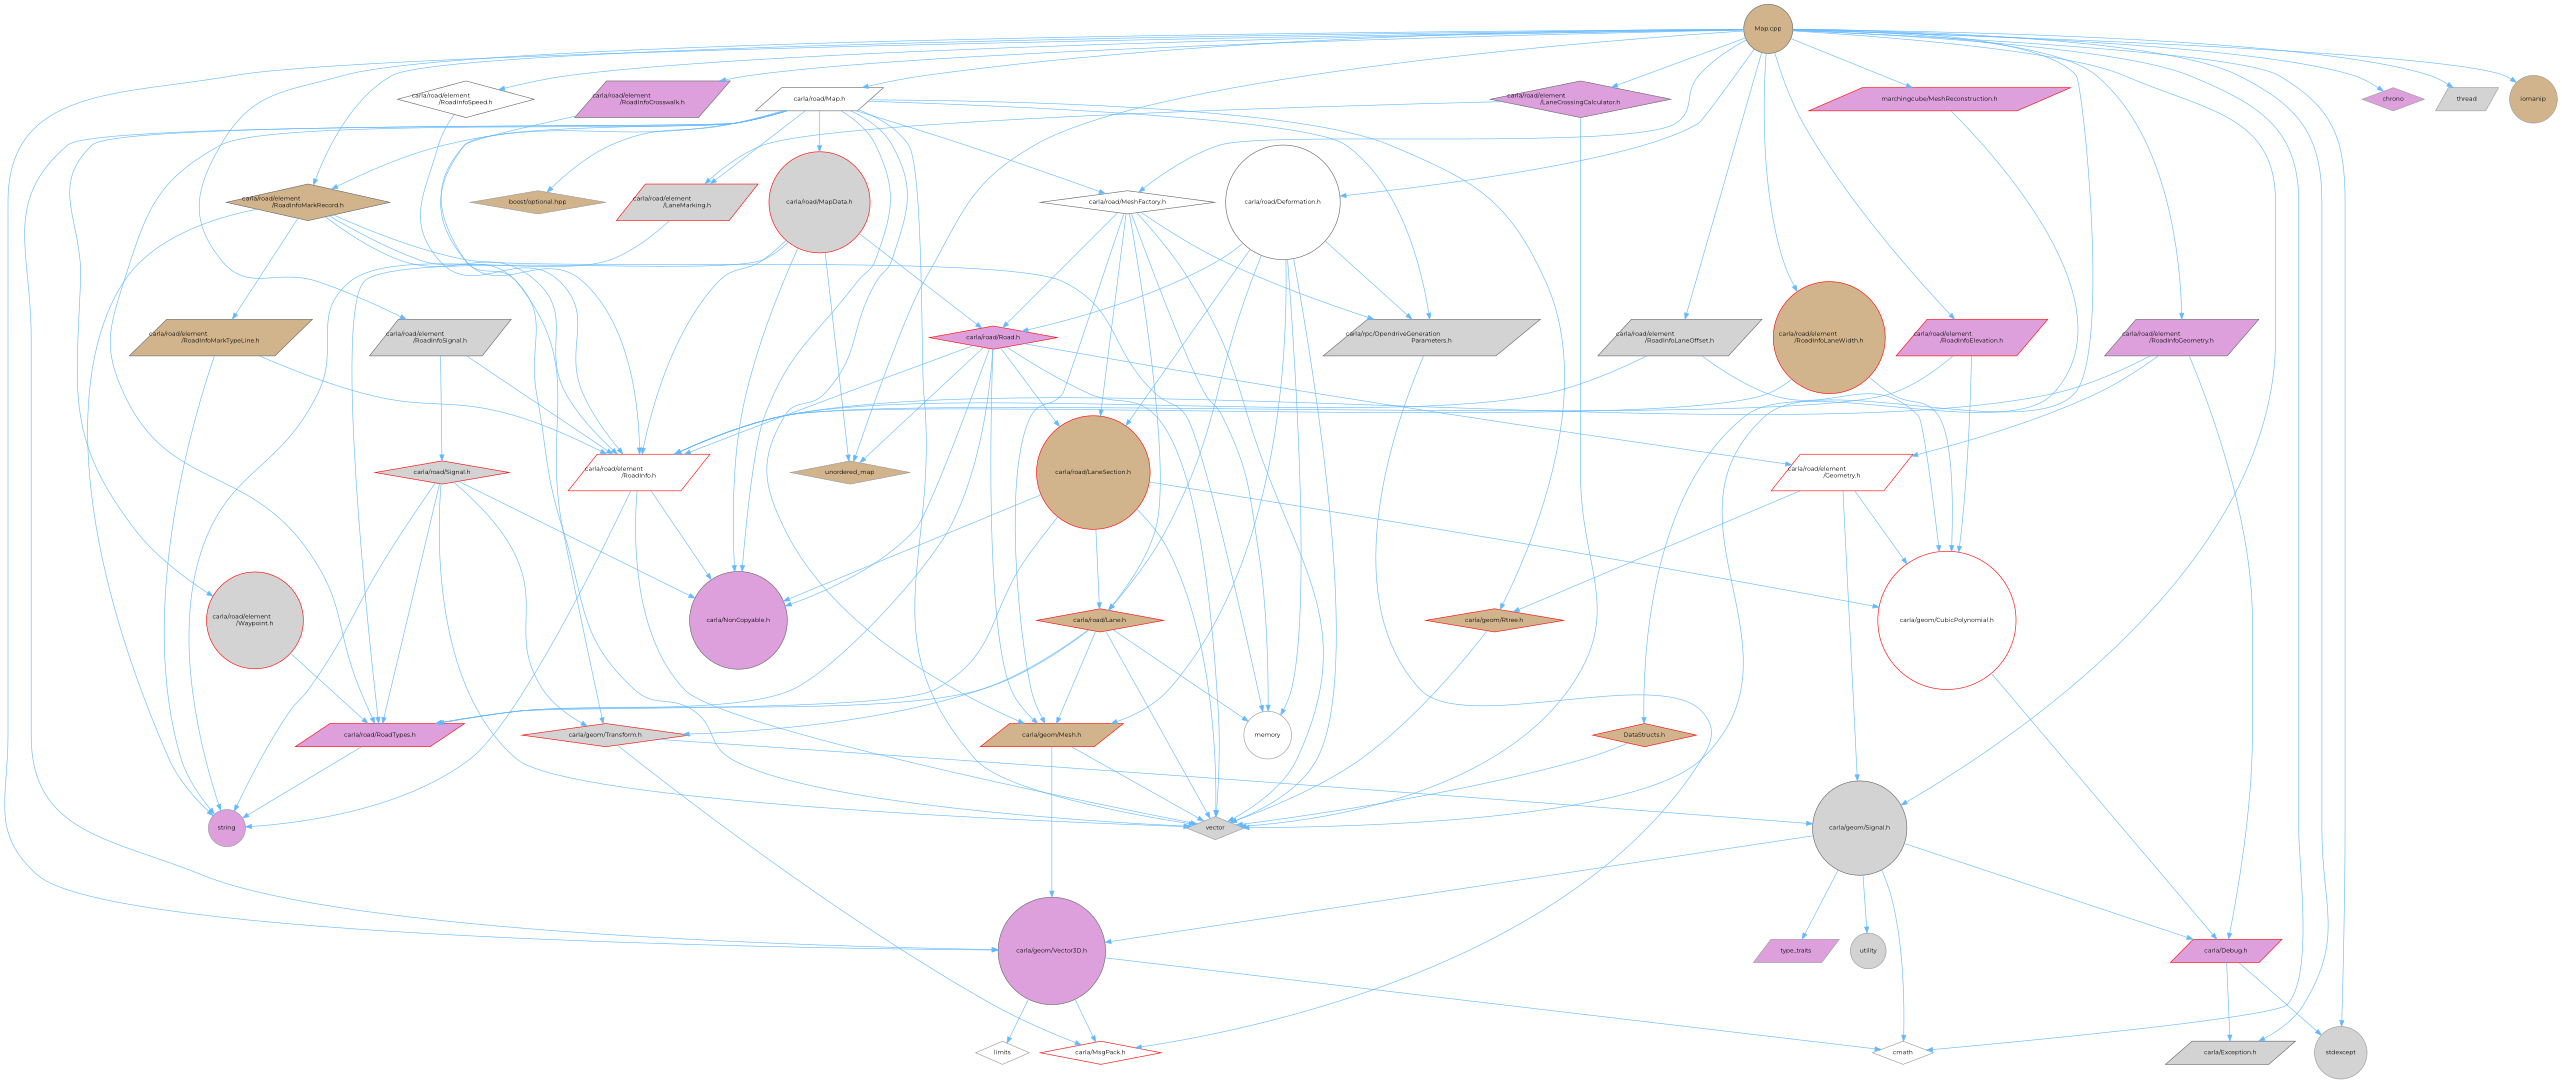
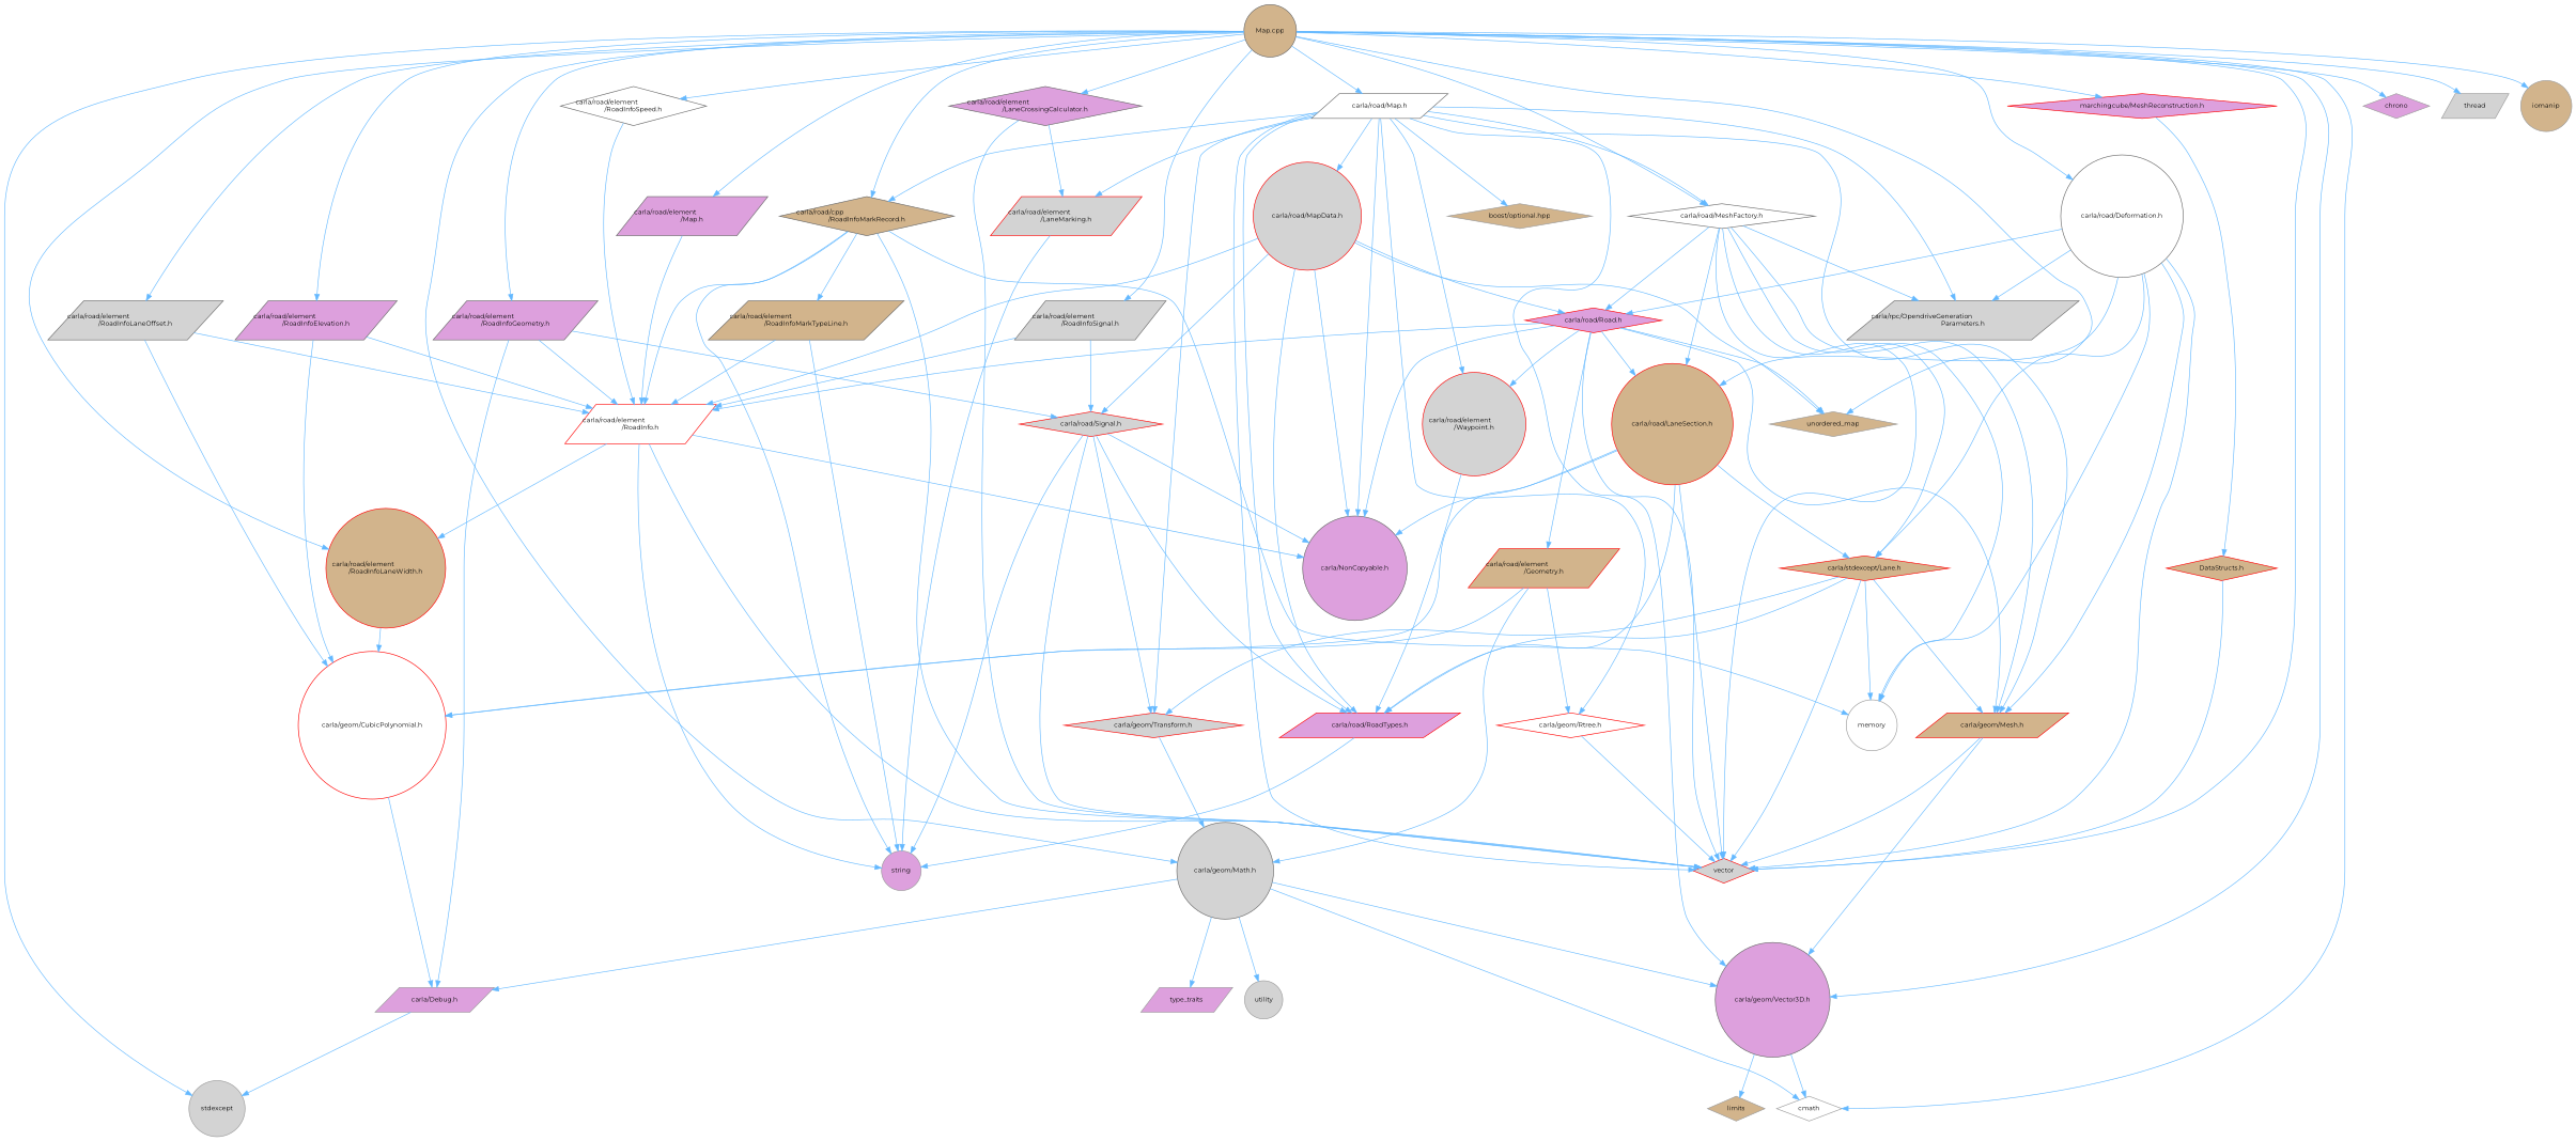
  digraph {
    fontname=Montserrat
    node [color=red fillcolor=lightgrey fontname=Montserrat fontsize=10 shape=diamond style=filled]
    edge [color=steelblue1 fontname=Montserrat fontsize=10 labelfontname=Helvetica labelfontsize=10 style=solid]
    n1 [color=gray40 fillcolor=tan fontcolor=black height=0.2 label="Map.cpp" shape=circle width=0.4]
    n2 [color=grey40 fillcolor=white height=0.2 label="carla/road/Map.h" shape=parallelogram width=0.4]
-   n3 [color=grey60 height=0.2 label=vector width=0.4]
+   n3 [height=0.2 label=vector width=0.4]
    n4 [color=grey40 fillcolor=plum height=0.2 label="carla/geom/Vector3D.h" shape=circle width=0.4]
    n5 [color=grey60 fillcolor=white height=0.2 label=cmath width=0.4]
-   n6 [color=grey40 height=0.2 label="carla/geom/Signal.h" shape=circle width=0.4]
-   n7 [color=grey40 height=0.2 label="carla/Exception.h" shape=parallelogram width=0.4]
+   n6 [color=grey40 height=0.2 label="carla/geom/Math.h" shape=circle width=0.4]
    n8 [color=grey60 height=0.2 label=stdexcept shape=circle width=0.4]
-   n9 [color=grey40 fillcolor=tan height=0.2 label="carla/road/element\l/RoadInfoMarkRecord.h" width=0.4]
+   n9 [color=grey40 fillcolor=tan height=0.2 label="carla/road/cpp\l/RoadInfoMarkRecord.h" width=0.4]
    n10 [color=grey60 fillcolor=tan height=0.2 label=unordered_map width=0.4]
    n11 [color=grey40 fillcolor=white height=0.2 label="carla/road/MeshFactory.h" width=0.4]
    n12 [color=grey40 fillcolor=white height=0.2 label="carla/road/Deformation.h" shape=circle width=0.4]
    n13 [color=grey40 fillcolor=plum height=0.2 label="carla/road/element\l/LaneCrossingCalculator.h" width=0.4]
-   n14 [color=grey40 fillcolor=plum height=0.2 label="carla/road/element\l/RoadInfoCrosswalk.h" shape=parallelogram width=0.4]
-   n15 [fillcolor=plum height=0.2 label="carla/road/element\l/RoadInfoElevation.h" shape=parallelogram width=0.4]
+   n14 [color=grey40 fillcolor=plum height=0.2 label="carla/road/element\l/Map.h" shape=parallelogram width=0.4]
+   n15 [color=grey40 fillcolor=plum height=0.2 label="carla/road/element\l/RoadInfoElevation.h" shape=parallelogram width=0.4]
    n16 [color=grey40 fillcolor=plum height=0.2 label="carla/road/element\l/RoadInfoGeometry.h" shape=parallelogram width=0.4]
    n17 [color=grey40 height=0.2 label="carla/road/element\l/RoadInfoLaneOffset.h" shape=parallelogram width=0.4]
    n18 [fillcolor=tan height=0.2 label="carla/road/element\l/RoadInfoLaneWidth.h" shape=circle width=0.4]
    n19 [color=grey40 fillcolor=white height=0.2 label="carla/road/element\l/RoadInfoSpeed.h" width=0.4]
    n20 [color=grey40 height=0.2 label="carla/road/element\l/RoadInfoSignal.h" shape=parallelogram width=0.4]
-   n21 [fillcolor=plum height=0.2 label="marchingcube/MeshReconstruction.h" shape=parallelogram width=0.4]
+   n21 [fillcolor=plum height=0.2 label="marchingcube/MeshReconstruction.h" width=0.4]
    n22 [color=grey60 fillcolor=plum height=0.2 label=chrono width=0.4]
    n23 [color=grey60 height=0.2 label=thread shape=parallelogram width=0.4]
    n24 [color=grey60 fillcolor=tan height=0.2 label=iomanip shape=circle width=0.4]
    n25 [fillcolor=tan height=0.2 label="carla/geom/Mesh.h" shape=parallelogram width=0.4]
-   n26 [fillcolor=tan height=0.2 label="carla/geom/Rtree.h" width=0.4]
+   n26 [fillcolor=white height=0.2 label="carla/geom/Rtree.h" width=0.4]
    n27 [height=0.2 label="carla/geom/Transform.h" width=0.4]
    n28 [color=grey40 fillcolor=plum height=0.2 label="carla/NonCopyable.h" shape=circle width=0.4]
    n29 [height=0.2 label="carla/road/element\l/LaneMarking.h" shape=parallelogram width=0.4]
    n30 [height=0.2 label="carla/road/element\l/Waypoint.h" shape=circle width=0.4]
    n31 [fillcolor=plum height=0.2 label="carla/road/RoadTypes.h" shape=parallelogram width=0.4]
    n32 [height=0.2 label="carla/road/MapData.h" shape=circle width=0.4]
    n33 [color=grey40 height=0.2 label="carla/rpc/OpendriveGeneration\lParameters.h" shape=parallelogram width=0.4]
    n34 [color=grey60 fillcolor=tan height=0.2 label="boost/optional.hpp" width=0.4]
-   n35 [fillcolor=white height=0.2 label="carla/MsgPack.h" width=0.4]
-   n36 [color=grey60 fillcolor=white height=0.2 label=limits width=0.4]
-   n37 [fillcolor=plum height=0.2 label="carla/Debug.h" shape=parallelogram width=0.4]
+   n36 [color=grey60 fillcolor=tan height=0.2 label=limits width=0.4]
+   n37 [color=grey60 fillcolor=plum height=0.2 label="carla/Debug.h" shape=parallelogram width=0.4]
    n38 [color=grey60 fillcolor=plum height=0.2 label=type_traits shape=parallelogram width=0.4]
    n39 [color=grey60 height=0.2 label=utility shape=circle width=0.4]
    n40 [color=grey60 fillcolor=plum height=0.2 label=string shape=circle width=0.4]
    n41 [fillcolor=white height=0.2 label="carla/road/element\l/RoadInfo.h" shape=parallelogram width=0.4]
    n42 [color=grey40 fillcolor=tan height=0.2 label="carla/road/element\l/RoadInfoMarkTypeLine.h" shape=parallelogram width=0.4]
    n43 [color=grey60 fillcolor=white height=0.2 label=memory shape=circle width=0.4]
    n44 [fillcolor=plum height=0.2 label="carla/road/Road.h" width=0.4]
    n45 [fillcolor=tan height=0.2 label="carla/road/LaneSection.h" shape=circle width=0.4]
-   n46 [fillcolor=tan height=0.2 label="carla/road/Lane.h" width=0.4]
+   n46 [fillcolor=tan height=0.2 label="carla/stdexcept/Lane.h" width=0.4]
    n47 [fillcolor=white height=0.2 label="carla/geom/CubicPolynomial.h" shape=circle width=0.4]
-   n48 [fillcolor=white height=0.2 label="carla/road/element\l/Geometry.h" shape=parallelogram width=0.4]
+   n48 [fillcolor=tan height=0.2 label="carla/road/element\l/Geometry.h" shape=parallelogram width=0.4]
    n49 [height=0.2 label="carla/road/Signal.h" width=0.4]
    n50 [fillcolor=tan height=0.2 label="DataStructs.h" width=0.4]
    n1 -> n2
    n1 -> n3
    n1 -> n4
    n1 -> n5
    n1 -> n6
-   n1 -> n7
    n1 -> n8
    n1 -> n9
    n1 -> n10
    n1 -> n11
    n1 -> n12
    n1 -> n13
    n1 -> n14
    n1 -> n15
    n1 -> n16
    n1 -> n17
    n1 -> n18
    n1 -> n19
    n1 -> n20
    n1 -> n21
    n1 -> n22
    n1 -> n23
    n1 -> n24
    n2 -> n3
    n2 -> n4
    n2 -> n9
    n2 -> n11
    n2 -> n25
    n2 -> n26
    n2 -> n27
    n2 -> n28
    n2 -> n29
    n2 -> n30
    n2 -> n31
    n2 -> n32
    n2 -> n33
    n2 -> n34
    n4 -> n5
-   n4 -> n35
    n4 -> n36
    n6 -> n4
    n6 -> n5
    n6 -> n37
    n6 -> n38
    n6 -> n39
    n9 -> n3
    n9 -> n40
    n9 -> n41
    n9 -> n42
    n9 -> n43
    n11 -> n3
    n11 -> n25
    n11 -> n33
    n11 -> n43
    n11 -> n44
    n11 -> n45
    n11 -> n46
    n12 -> n3
    n12 -> n25
    n12 -> n33
    n12 -> n43
    n12 -> n44
    n12 -> n45
    n12 -> n46
    n13 -> n3
    n13 -> n29
    n14 -> n41
    n15 -> n41
    n15 -> n47
    n16 -> n37
    n16 -> n41
-   n16 -> n48
+   n16 -> n49
    n17 -> n41
    n17 -> n47
-   n18 -> n41
+   n41 -> n18
    n18 -> n47
    n19 -> n41
    n20 -> n41
    n20 -> n49
    n21 -> n50
    n25 -> n3
    n25 -> n4
    n26 -> n3
    n27 -> n6
-   n27 -> n35
    n29 -> n40
    n30 -> n31
    n31 -> n40
    n32 -> n10
    n32 -> n28
    n32 -> n31
    n32 -> n41
    n32 -> n44
-   n33 -> n35
-   n37 -> n7
+   n32 -> n49
    n37 -> n8
    n41 -> n3
    n41 -> n28
    n41 -> n40
    n42 -> n40
    n42 -> n41
    n44 -> n3
    n44 -> n10
    n44 -> n25
    n44 -> n28
-   n44 -> n31
+   n44 -> n30
    n44 -> n41
    n44 -> n45
    n44 -> n48
    n45 -> n3
    n45 -> n28
    n45 -> n31
    n45 -> n46
    n45 -> n47
    n46 -> n3
    n46 -> n25
    n46 -> n27
    n46 -> n31
    n46 -> n43
    n47 -> n37
    n48 -> n6
    n48 -> n26
    n48 -> n47
    n49 -> n3
    n49 -> n27
    n49 -> n28
    n49 -> n31
    n49 -> n40
    n50 -> n3
  }
